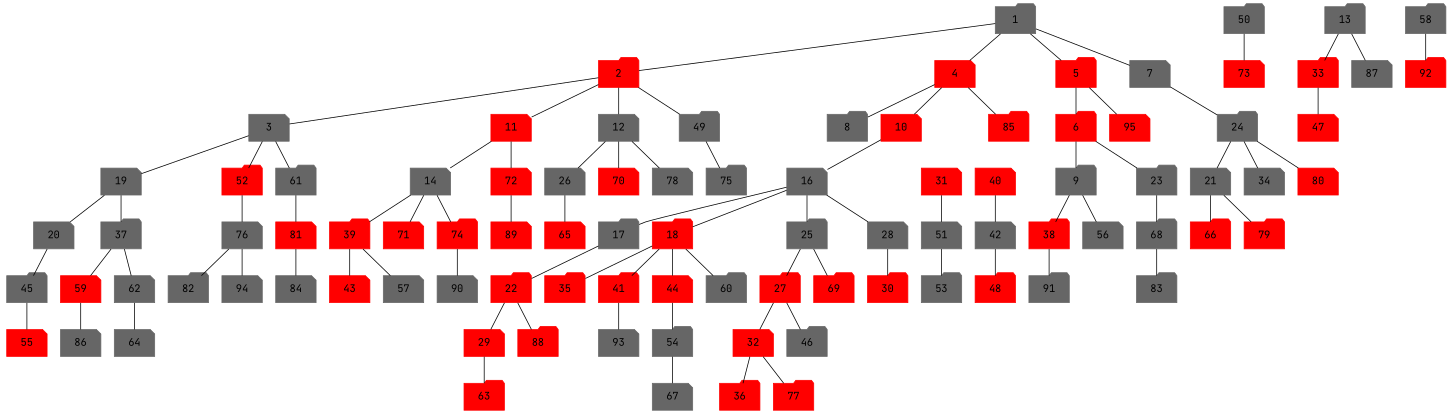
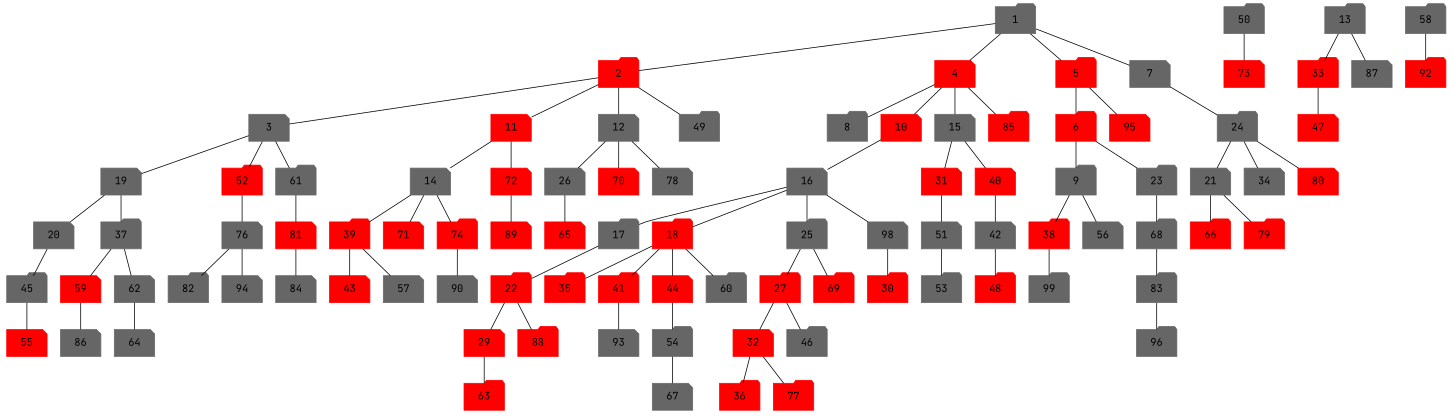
  graph {
    fontname="JetBrains Mono"
    node [color=gray40 fontname="JetBrains Mono" shape=folder style=filled]
    edge [fontname="JetBrains Mono"]
    2 [color=red]
    1
    4 [color=red shape=note]
    5 [color=red]
    7 [shape=note]
    3 [shape=note]
    11 [color=red shape=note]
    12 [shape=note]
    49
    8
    10 [color=red shape=note]
+   15 [shape=note]
    85 [color=red]
    6 [color=red]
    95 [color=red shape=note]
    24
    19 [shape=note]
    52 [color=red]
    61
    14 [shape=note]
    72 [color=red shape=note]
    26 [shape=note]
    70 [color=red shape=note]
    78 [shape=note]
-   75
    20 [shape=note]
    37
    76 [shape=note]
    81 [color=red shape=note]
    16 [shape=note]
    31 [color=red shape=note]
    40 [color=red shape=note]
    9
    23
    38 [color=red]
    56 [shape=note]
    68
    21 [shape=note]
    66 [color=red]
    79 [color=red]
    34 [shape=note]
    80 [color=red shape=note]
    73 [color=red shape=note]
    50
-   91
+   91 [label=99]
    17
    18 [color=red]
    25
-   28 [shape=note]
+   28 [shape=note label=98]
    39 [color=red]
    71 [color=red shape=note]
    74 [color=red]
    89 [color=red shape=note]
    33 [color=red]
    13
    87 [shape=note]
    65 [color=red shape=note]
    47 [color=red shape=note]
    43 [color=red shape=note]
    57 [shape=note]
    90 [shape=note]
    51 [shape=note]
    42 [shape=note]
    22 [color=red]
    35 [color=red]
    41 [color=red]
    44 [color=red shape=note]
    60
    27 [color=red]
    69 [color=red]
    30 [color=red]
    29 [color=red shape=note]
    88 [color=red]
    93 [shape=note]
    54
    45
    59 [color=red shape=note]
    62 [shape=note]
    63 [color=red]
    83
    32 [color=red shape=note]
    46
    92 [color=red]
    58
    36 [color=red]
    77 [color=red]
    53
    55 [color=red shape=note]
    86 [shape=note]
    64 [shape=note]
    48 [color=red]
    67 [shape=note]
    82
    94 [shape=note]
    84 [shape=note]
+   96
    2 -- 3
    2 -- 11
    2 -- 12
    2 -- 49
    1 -- 2
    1 -- 4
    1 -- 5
    1 -- 7
    4 -- 8
    4 -- 10
+   4 -- 15
    4 -- 85
    5 -- 6
    5 -- 95
    7 -- 24
    3 -- 19
    3 -- 52
    3 -- 61
    11 -- 14
    11 -- 72
    12 -- 26
    12 -- 70
    12 -- 78
-   49 -- 75
    10 -- 16
+   15 -- 31
+   15 -- 40
    6 -- 9
    6 -- 23
    24 -- 21
    24 -- 34
    24 -- 80
    19 -- 20
    19 -- 37
    52 -- 76
    61 -- 81
    14 -- 39
    14 -- 71
    14 -- 74
    72 -- 89
    26 -- 65
    20 -- 45
    37 -- 59
    37 -- 62
    76 -- 82
    76 -- 94
    81 -- 84
    16 -- 17
    16 -- 18
    16 -- 25
    16 -- 28
    31 -- 51
    40 -- 42
    9 -- 38
    9 -- 56
    23 -- 68
    38 -- 91
    68 -- 83
    21 -- 66
    21 -- 79
    50 -- 73
    17 -- 22
    18 -- 35
    18 -- 41
    18 -- 44
    18 -- 60
    25 -- 27
    25 -- 69
    28 -- 30
    39 -- 43
    39 -- 57
    74 -- 90
    33 -- 47
    13 -- 33
    13 -- 87
    51 -- 53
    42 -- 48
    22 -- 29
    22 -- 88
    41 -- 93
    44 -- 54
    27 -- 32
    27 -- 46
    29 -- 63
    54 -- 67
    45 -- 55
    59 -- 86
    62 -- 64
+   83 -- 96
    32 -- 36
    32 -- 77
    58 -- 92
  }
